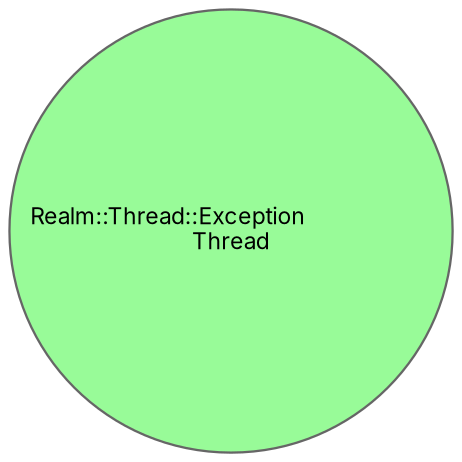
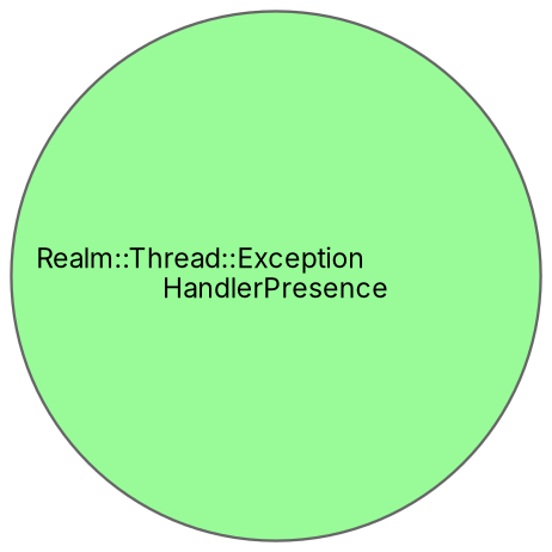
  digraph {
    rankdir=LR
    fontname=Inter
-   n1 [color=grey40 fillcolor=palegreen fontname=Inter fontsize=10 height=0.2 label="Realm::Thread::Exception\lThread" shape=circle style=filled width=0.4]
+   n1 [color=grey40 fillcolor=palegreen fontname=Inter fontsize=10 height=0.2 label="Realm::Thread::Exception\lHandlerPresence" shape=circle style=filled width=0.4]
  }
